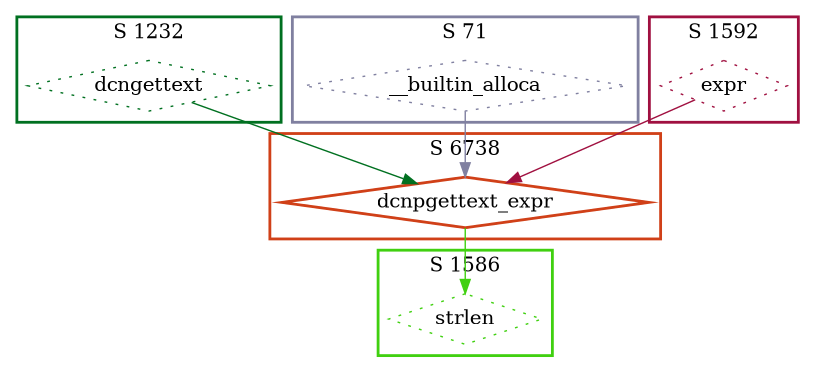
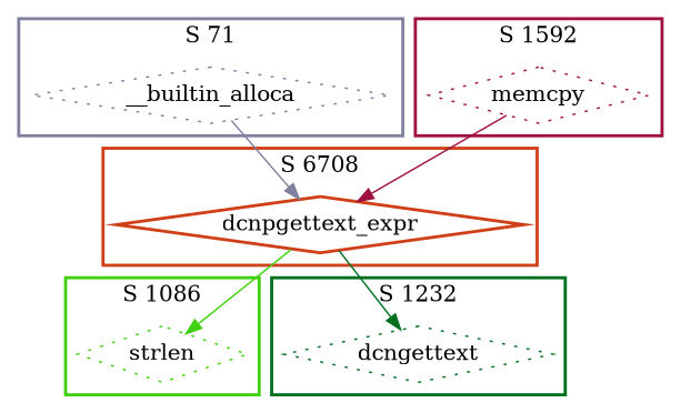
  digraph {
    node [shape=diamond style=dotted]
    n1 [color="#40D010" label=strlen]
    n2 [color="#D04018" label=dcnpgettext_expr style=bold]
    n3 [color="#007020" label=dcngettext]
    n4 [color="#8080A0" label=__builtin_alloca]
-   n5 [color="#A01040" label=expr]
+   n5 [color="#A01040" label=memcpy]
    subgraph cluster_1 {
      color="#40D010"
-     label="S 1586"
+     label="S 1086"
      style=bold
      n1
    }
    subgraph cluster_2 {
      color="#D04018"
-     label="S 6738"
+     label="S 6708"
      style=bold
      n2
    }
    subgraph cluster_3 {
      color="#007020"
      label="S 1232"
      style=bold
      n3
    }
    subgraph cluster_4 {
      color="#8080A0"
      label="S 71"
      style=bold
      n4
    }
    subgraph cluster_5 {
      color="#A01040"
      label="S 1592"
      style=bold
      n5
    }
    n2 -> n1 [color="#40D010"]
-   n3 -> n2 [color="#007020"]
+   n2 -> n3 [color="#007020"]
    n4 -> n2 [color="#8080A0"]
    n5 -> n2 [color="#A01040"]
  }
